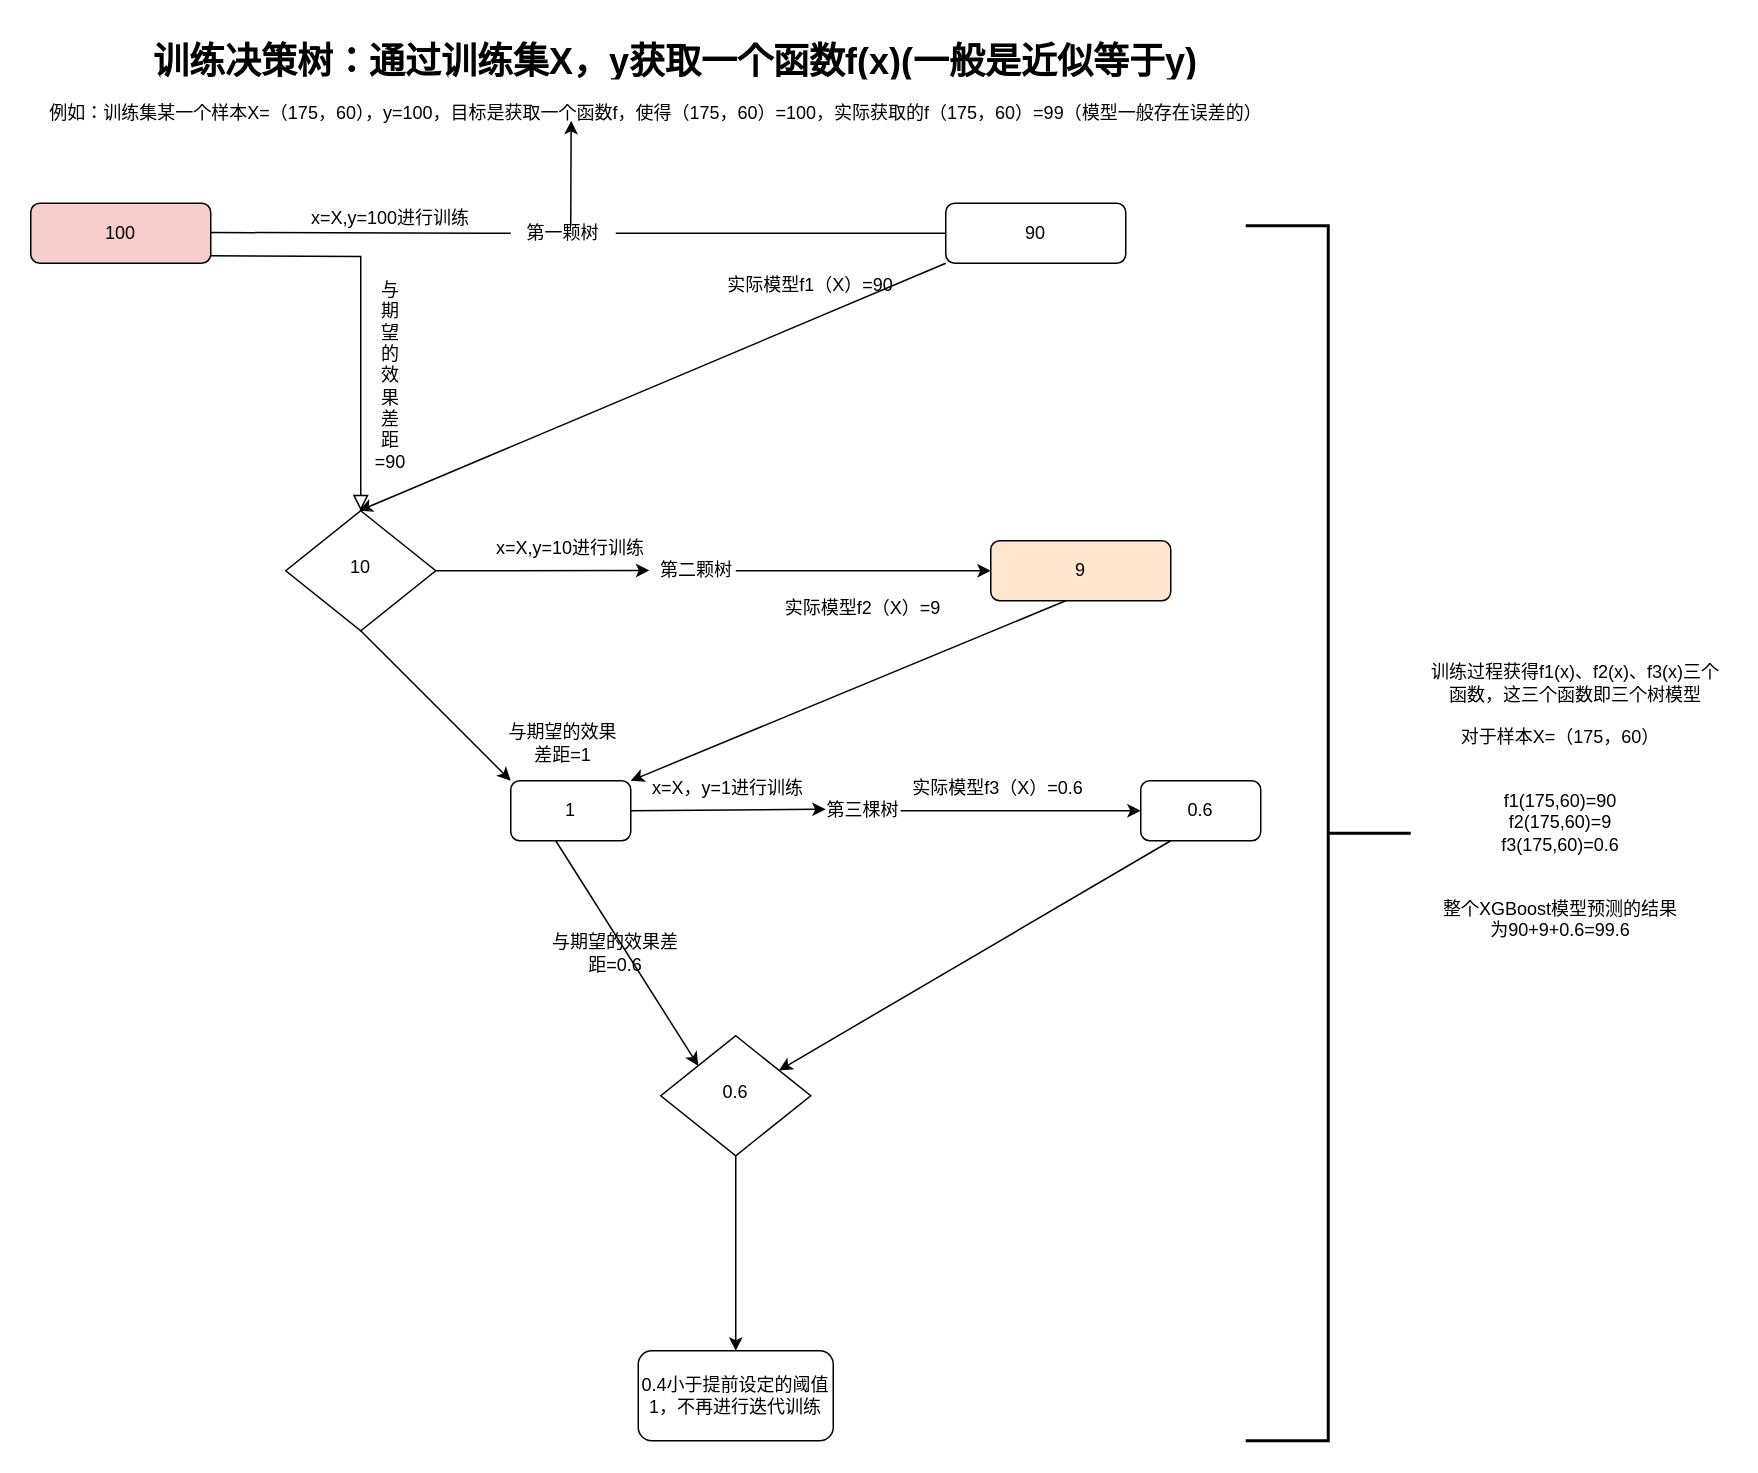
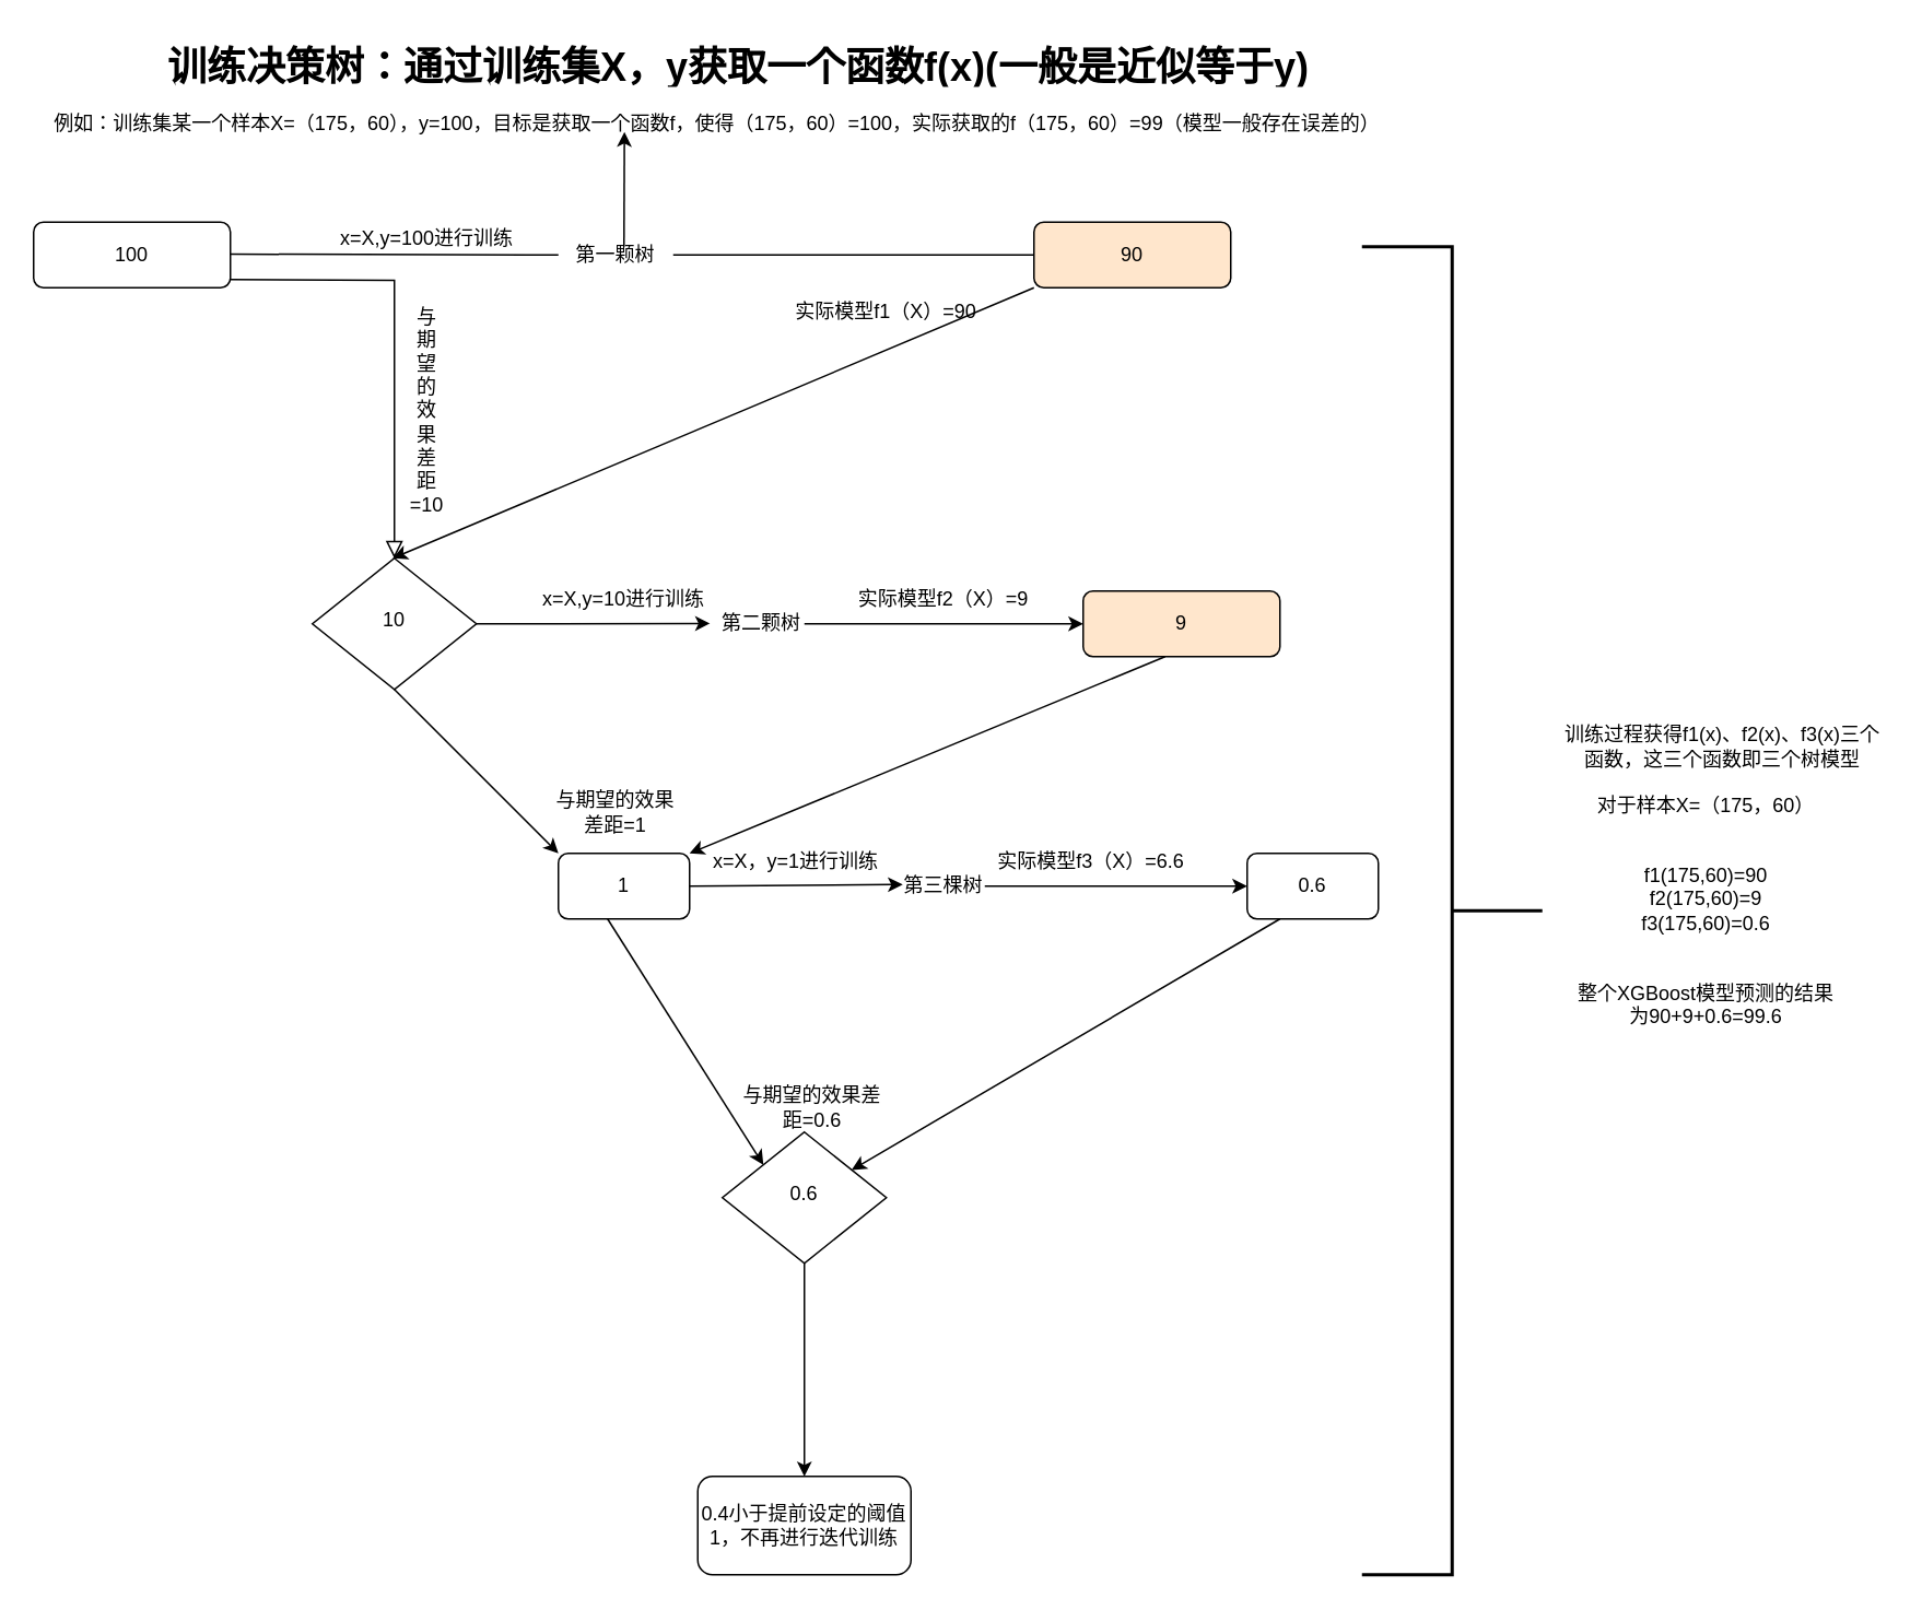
  <mxCell id="0" />
  <mxCell id="1" parent="0" />
  <mxCell id="2" value="" style="rounded=0;html=1;jettySize=auto;orthogonalLoop=1;fontSize=11;endArrow=block;endFill=0;endSize=8;strokeWidth=1;shadow=0;labelBackgroundColor=none;edgeStyle=orthogonalEdgeStyle;entryX=0.5;entryY=0;entryDx=0;entryDy=0;" parent="1" target="4" edge="1"><mxGeometry relative="1" as="geometry"><mxPoint x="140" y="170" as="sourcePoint" /><mxPoint x="240" y="260" as="targetPoint" /></mxGeometry></mxCell>
- <mxCell id="3" value="100" style="rounded=1;whiteSpace=wrap;html=1;fontSize=12;glass=0;strokeWidth=1;shadow=0;fillColor=#f8cecc;" parent="1" vertex="1"><mxGeometry y="135" width="120" height="40" as="geometry" x="20" /></mxCell>
+ <mxCell id="3" value="100" style="rounded=1;whiteSpace=wrap;html=1;fontSize=12;glass=0;strokeWidth=1;shadow=0;" parent="1" vertex="1"><mxGeometry y="135" width="120" height="40" as="geometry" x="20" /></mxCell>
  <mxCell id="4" value="10" style="rhombus;whiteSpace=wrap;html=1;shadow=0;fontFamily=Helvetica;fontSize=12;align=center;strokeWidth=1;spacing=6;spacingTop=-4;" parent="1" vertex="1"><mxGeometry x="190" y="340" width="100" height="80" as="geometry" /></mxCell>
  <mxCell id="5" value="9" style="rounded=1;whiteSpace=wrap;html=1;fontSize=12;glass=0;strokeWidth=1;shadow=0;fillColor=#ffe6cc;" parent="1" vertex="1"><mxGeometry x="660" y="360" width="120" height="40" as="geometry" /></mxCell>
  <mxCell id="6" value="0.6" style="rhombus;whiteSpace=wrap;html=1;shadow=0;fontFamily=Helvetica;fontSize=12;align=center;strokeWidth=1;spacing=6;spacingTop=-4;" parent="1" vertex="1"><mxGeometry x="440" y="690" width="100" height="80" as="geometry" /></mxCell>
  <mxCell id="7" value="0.6" style="rounded=1;whiteSpace=wrap;html=1;fontSize=12;glass=0;strokeWidth=1;shadow=0;" parent="1" vertex="1"><mxGeometry x="760" y="520" width="80" height="40" as="geometry" /></mxCell>
  <mxCell id="8" value="1" style="rounded=1;whiteSpace=wrap;html=1;fontSize=12;glass=0;strokeWidth=1;shadow=0;" parent="1" vertex="1"><mxGeometry x="340" y="520" width="80" height="40" as="geometry" /></mxCell>
  <mxCell id="9" value="" style="endArrow=none;html=1;rounded=0;" edge="1" parent="1"><mxGeometry width="50" height="50" relative="1" as="geometry"><mxPoint x="140" y="154.5" as="sourcePoint" /><mxPoint x="340" y="155" as="targetPoint" /><Array as="points"><mxPoint x="320" y="155" /></Array></mxGeometry></mxCell>
  <mxCell id="10" value="第一颗树" style="text;html=1;align=center;verticalAlign=middle;whiteSpace=wrap;rounded=0;" vertex="1" parent="1"><mxGeometry x="340" y="140" width="70" height="30" as="geometry" /></mxCell>
  <mxCell id="11" value="x=X,y=100进行训练" style="text;html=1;align=center;verticalAlign=middle;whiteSpace=wrap;rounded=0;" vertex="1" parent="1"><mxGeometry x="190" y="130" width="140" height="30" as="geometry" /></mxCell>
  <mxCell id="12" value="&lt;h1 style=&quot;margin-top: 0px;&quot;&gt;训练决策树：通过训练集X，y获取一个函数f(x)(一般是近似等于y)&lt;/h1&gt;" style="text;html=1;whiteSpace=wrap;overflow=hidden;rounded=0;" vertex="1" parent="1"><mxGeometry x="100" width="700" height="30" as="geometry" y="20" /></mxCell>
  <mxCell id="13" value="例如：训练集某一个样本X=（175，60），y=100，目标是获取一个函数f，使得（175，60）=100，实际获取的f（175，60）=99（模型一般存在误差的）" style="text;html=1;align=center;verticalAlign=middle;whiteSpace=wrap;rounded=0;" vertex="1" parent="1"><mxGeometry x="27" y="60" width="820" height="30" as="geometry" /></mxCell>
- <mxCell id="14" value="与期望的效果差距=90" style="text;html=1;align=center;verticalAlign=middle;whiteSpace=wrap;rounded=0;" vertex="1" parent="1"><mxGeometry x="250" y="200" width="20" height="100" as="geometry" /></mxCell>
+ <mxCell id="14" value="与期望的效果差距=10" style="text;html=1;align=center;verticalAlign=middle;whiteSpace=wrap;rounded=0;" vertex="1" parent="1"><mxGeometry x="250" y="200" width="20" height="100" as="geometry" /></mxCell>
  <mxCell id="15" value="" style="endArrow=classic;html=1;rounded=0;" edge="1" parent="1" source="10"><mxGeometry width="50" height="50" relative="1" as="geometry"><mxPoint x="440" y="154.5" as="sourcePoint" /><mxPoint x="640" y="155" as="targetPoint" /></mxGeometry></mxCell>
  <mxCell id="16" value="实际模型f1（X）=90" style="text;html=1;align=center;verticalAlign=middle;whiteSpace=wrap;rounded=0;" vertex="1" parent="1"><mxGeometry x="465" y="175" width="150" height="30" as="geometry" /></mxCell>
- <mxCell id="17" value="90" style="rounded=1;whiteSpace=wrap;html=1;fontSize=12;glass=0;strokeWidth=1;shadow=0;" vertex="1" parent="1"><mxGeometry x="630" y="135" width="120" height="40" as="geometry" /></mxCell>
+ <mxCell id="17" value="90" style="rounded=1;whiteSpace=wrap;html=1;fontSize=12;glass=0;strokeWidth=1;shadow=0;fillColor=#ffe6cc;" vertex="1" parent="1"><mxGeometry x="630" y="135" width="120" height="40" as="geometry" /></mxCell>
  <mxCell id="18" style="edgeStyle=orthogonalEdgeStyle;rounded=0;orthogonalLoop=1;jettySize=auto;html=1;exitX=0.5;exitY=1;exitDx=0;exitDy=0;" edge="1" parent="1" source="13" target="13"><mxGeometry relative="1" as="geometry" /></mxCell>
  <mxCell id="19" value="" style="endArrow=classic;html=1;rounded=0;entryX=0.443;entryY=0.667;entryDx=0;entryDy=0;entryPerimeter=0;" edge="1" parent="1"><mxGeometry width="50" height="50" relative="1" as="geometry"><mxPoint x="380" y="150" as="sourcePoint" /><mxPoint x="380.26" y="80.01" as="targetPoint" /></mxGeometry></mxCell>
  <mxCell id="20" value="" style="endArrow=classic;html=1;rounded=0;entryX=1;entryY=0.5;entryDx=0;entryDy=0;exitX=0;exitY=1;exitDx=0;exitDy=0;" edge="1" parent="1" source="17"><mxGeometry width="50" height="50" relative="1" as="geometry"><mxPoint x="629" y="140" as="sourcePoint" /><mxPoint x="239" y="340" as="targetPoint" /></mxGeometry></mxCell>
  <mxCell id="21" value="" style="endArrow=classic;html=1;rounded=0;entryX=0.937;entryY=0.993;entryDx=0;entryDy=0;entryPerimeter=0;" edge="1" parent="1" target="22"><mxGeometry width="50" height="50" relative="1" as="geometry"><mxPoint x="290" y="380" as="sourcePoint" /><mxPoint x="500" y="380" as="targetPoint" /></mxGeometry></mxCell>
  <mxCell id="22" value="x=X,y=10进行训练" style="text;html=1;align=center;verticalAlign=middle;whiteSpace=wrap;rounded=0;" vertex="1" parent="1"><mxGeometry x="320" y="350" width="120" height="30" as="geometry" /></mxCell>
  <mxCell id="23" value="第二颗树" style="text;html=1;align=center;verticalAlign=middle;whiteSpace=wrap;rounded=0;" vertex="1" parent="1"><mxGeometry x="434" y="365" width="60" height="30" as="geometry" /></mxCell>
  <mxCell id="24" value="" style="endArrow=classic;html=1;rounded=0;" edge="1" parent="1"><mxGeometry width="50" height="50" relative="1" as="geometry"><mxPoint x="490" y="380" as="sourcePoint" /><mxPoint x="660" y="380" as="targetPoint" /></mxGeometry></mxCell>
- <mxCell id="25" value="实际模型f2（X）=9" style="text;html=1;align=center;verticalAlign=middle;whiteSpace=wrap;rounded=0;" vertex="1" parent="1"><mxGeometry x="510" y="390" width="130" height="30" as="geometry" /></mxCell>
+ <mxCell id="25" value="实际模型f2（X）=9" style="text;html=1;align=center;verticalAlign=middle;whiteSpace=wrap;rounded=0;" vertex="1" parent="1"><mxGeometry x="510" y="350" width="130" height="30" as="geometry" /></mxCell>
  <mxCell id="26" value="" style="endArrow=classic;html=1;rounded=0;entryX=0;entryY=0;entryDx=0;entryDy=0;" edge="1" parent="1" target="8"><mxGeometry width="50" height="50" relative="1" as="geometry"><mxPoint x="240" y="420" as="sourcePoint" /><mxPoint x="410" y="530" as="targetPoint" /></mxGeometry></mxCell>
  <mxCell id="27" value="" style="endArrow=classic;html=1;rounded=0;entryX=1;entryY=0;entryDx=0;entryDy=0;" edge="1" parent="1" target="8"><mxGeometry width="50" height="50" relative="1" as="geometry"><mxPoint x="710" y="400" as="sourcePoint" /><mxPoint x="760" y="350" as="targetPoint" /></mxGeometry></mxCell>
  <mxCell id="28" value="" style="endArrow=classic;html=1;rounded=0;exitX=1;exitY=0.5;exitDx=0;exitDy=0;" edge="1" parent="1" source="8"><mxGeometry width="50" height="50" relative="1" as="geometry"><mxPoint x="430" y="539" as="sourcePoint" /><mxPoint x="550" y="539" as="targetPoint" /></mxGeometry></mxCell>
  <mxCell id="29" value="x=X，y=1进行训练" style="text;html=1;align=center;verticalAlign=middle;whiteSpace=wrap;rounded=0;" vertex="1" parent="1"><mxGeometry x="430" y="510" width="110" height="30" as="geometry" /></mxCell>
  <mxCell id="30" value="第三棵树" style="text;html=1;align=center;verticalAlign=middle;whiteSpace=wrap;rounded=0;" vertex="1" parent="1"><mxGeometry x="550" y="525" width="50" height="30" as="geometry" /></mxCell>
  <mxCell id="31" value="" style="endArrow=classic;html=1;rounded=0;" edge="1" parent="1"><mxGeometry width="50" height="50" relative="1" as="geometry"><mxPoint x="600" y="540" as="sourcePoint" /><mxPoint x="760" y="540" as="targetPoint" /></mxGeometry></mxCell>
- <mxCell id="32" value="实际模型f3（X）=0.6" style="text;html=1;align=center;verticalAlign=middle;whiteSpace=wrap;rounded=0;" vertex="1" parent="1"><mxGeometry x="590" y="510" width="150" height="30" as="geometry" /></mxCell>
+ <mxCell id="32" value="实际模型f3（X）=6.6" style="text;html=1;align=center;verticalAlign=middle;whiteSpace=wrap;rounded=0;" vertex="1" parent="1"><mxGeometry x="590" y="510" width="150" height="30" as="geometry" /></mxCell>
  <mxCell id="33" value="与期望的效果差距=1" style="text;html=1;align=center;verticalAlign=middle;whiteSpace=wrap;rounded=0;" vertex="1" parent="1"><mxGeometry x="335" y="480" width="80" height="30" as="geometry" /></mxCell>
  <mxCell id="34" value="" style="endArrow=classic;html=1;rounded=0;" edge="1" parent="1" target="6"><mxGeometry width="50" height="50" relative="1" as="geometry"><mxPoint x="780" y="560" as="sourcePoint" /><mxPoint x="830" y="510" as="targetPoint" /></mxGeometry></mxCell>
  <mxCell id="35" value="" style="endArrow=classic;html=1;rounded=0;entryX=0;entryY=0;entryDx=0;entryDy=0;" edge="1" parent="1" target="6"><mxGeometry width="50" height="50" relative="1" as="geometry"><mxPoint x="370" y="560" as="sourcePoint" /><mxPoint x="420" y="510" as="targetPoint" /></mxGeometry></mxCell>
- <mxCell id="36" value="与期望的效果差距=0.6" style="text;html=1;align=center;verticalAlign=middle;whiteSpace=wrap;rounded=0;" vertex="1" parent="1"><mxGeometry x="365" y="620" width="90" height="30" as="geometry" /></mxCell>
+ <mxCell id="36" value="与期望的效果差距=0.6" style="text;html=1;align=center;verticalAlign=middle;whiteSpace=wrap;rounded=0;" vertex="1" parent="1"><mxGeometry x="450" y="660" width="90" height="30" as="geometry" /></mxCell>
  <mxCell id="37" value="" style="endArrow=classic;html=1;rounded=0;exitX=0.5;exitY=1;exitDx=0;exitDy=0;" edge="1" parent="1" source="6"><mxGeometry width="50" height="50" relative="1" as="geometry"><mxPoint x="410" y="720" as="sourcePoint" /><mxPoint x="490" y="900" as="targetPoint" /></mxGeometry></mxCell>
  <mxCell id="38" value="0.4小于提前设定的阈值1，不再进行迭代训练" style="rounded=1;whiteSpace=wrap;html=1;" vertex="1" parent="1"><mxGeometry x="425" y="900" width="130" height="60" as="geometry" /></mxCell>
  <mxCell id="39" value="" style="strokeWidth=2;html=1;shape=mxgraph.flowchart.annotation_2;align=left;labelPosition=right;pointerEvents=1;direction=west;" vertex="1" parent="1"><mxGeometry x="830" y="150" width="110" height="810" as="geometry" /></mxCell>
  <mxCell id="40" value="训练过程获得f1(x)、f2(x)、f3(x)三个函数，这三个函数即三个树模型" style="text;html=1;align=center;verticalAlign=middle;whiteSpace=wrap;rounded=0;rotation=0;" vertex="1" parent="1"><mxGeometry x="950" y="440" width="200" height="30" as="geometry" /></mxCell>
  <mxCell id="41" value="对于样本X=（175，60）&lt;div&gt;&lt;br&gt;&lt;/div&gt;&lt;div&gt;&lt;br&gt;&lt;/div&gt;&lt;div&gt;f1(175,60)=90&lt;/div&gt;&lt;div&gt;f2(175,60)=9&lt;/div&gt;&lt;div&gt;f3(175,60)=0.6&lt;/div&gt;&lt;div&gt;&lt;br&gt;&lt;/div&gt;&lt;div&gt;&lt;br&gt;&lt;/div&gt;&lt;div&gt;整个XGBoost模型预测的结果为90+9+0.6=99.6&lt;/div&gt;" style="text;html=1;align=center;verticalAlign=middle;whiteSpace=wrap;rounded=0;" vertex="1" parent="1"><mxGeometry x="960" y="480" width="160" height="150" as="geometry" /></mxCell>
